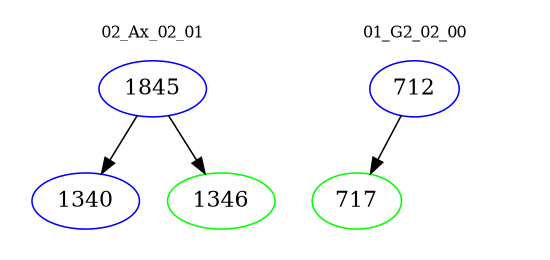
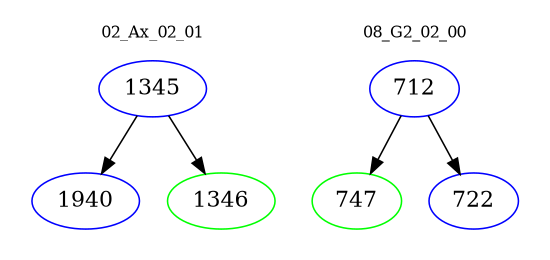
  digraph {
    node [color=blue]
    edge [color=black]
-   n1 [label=1845]
-   n2 [label=1340]
+   n1 [label=1345]
+   n2 [label=1940]
    n3 [color=green label=1346]
    n4 [label=712]
-   n5 [color=green label=717]
+   n5 [color=green label=747]
+   n6 [label=722]
    subgraph cluster_1 {
      color=white
      fontsize=10
      label="02_Ax_02_01"
      n1
      n2
      n3
    }
    subgraph cluster_2 {
      color=white
      fontsize=10
-     label="01_G2_02_00"
+     label="08_G2_02_00"
      n4
      n5
+     n6
    }
    n1 -> n2
    n1 -> n3
    n4 -> n5
+   n4 -> n6
  }
